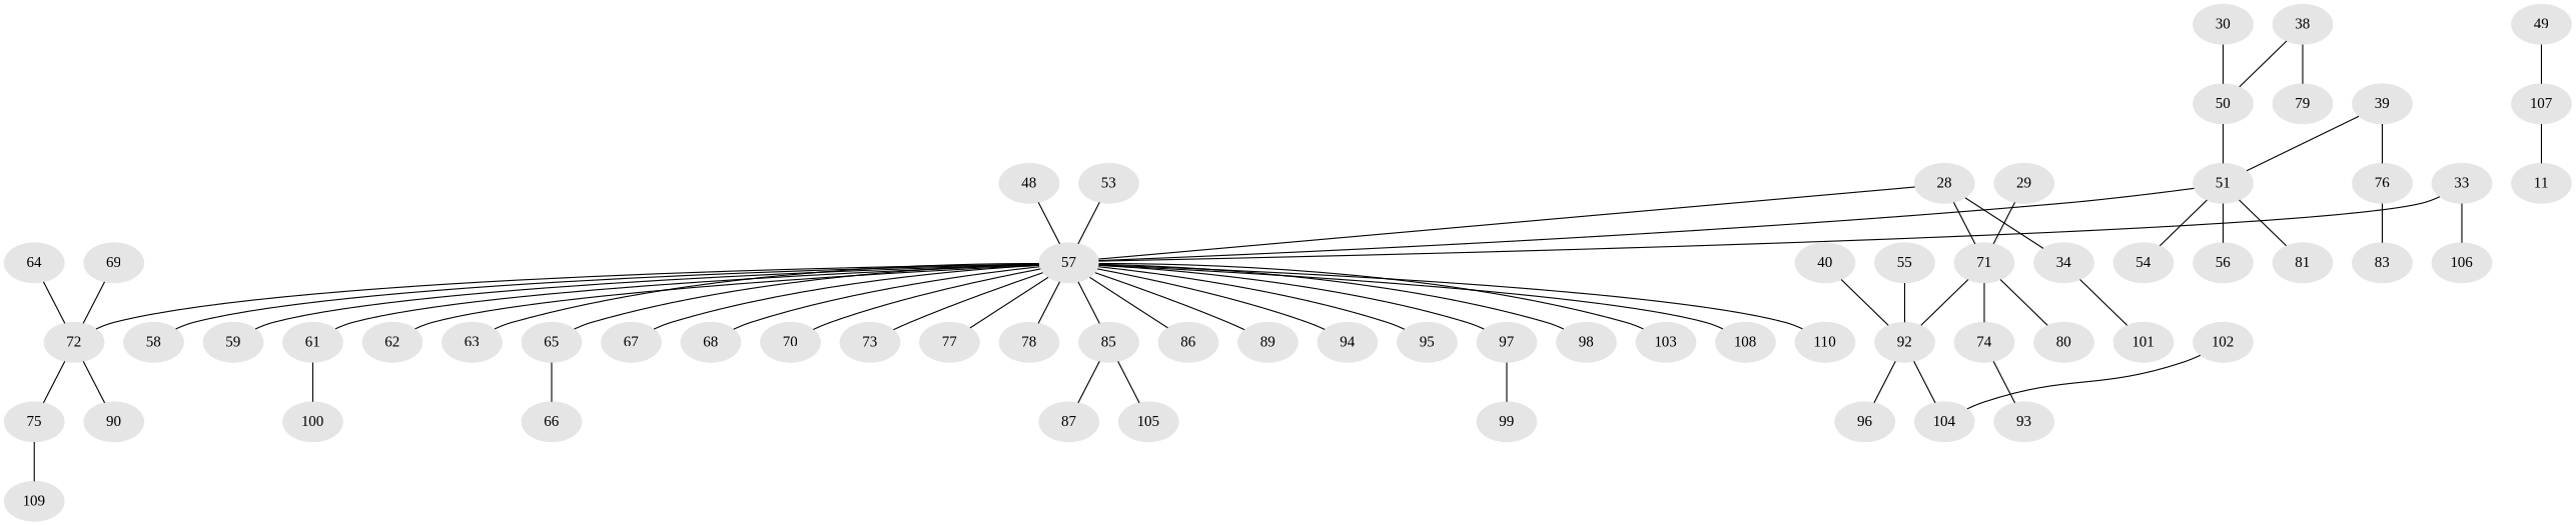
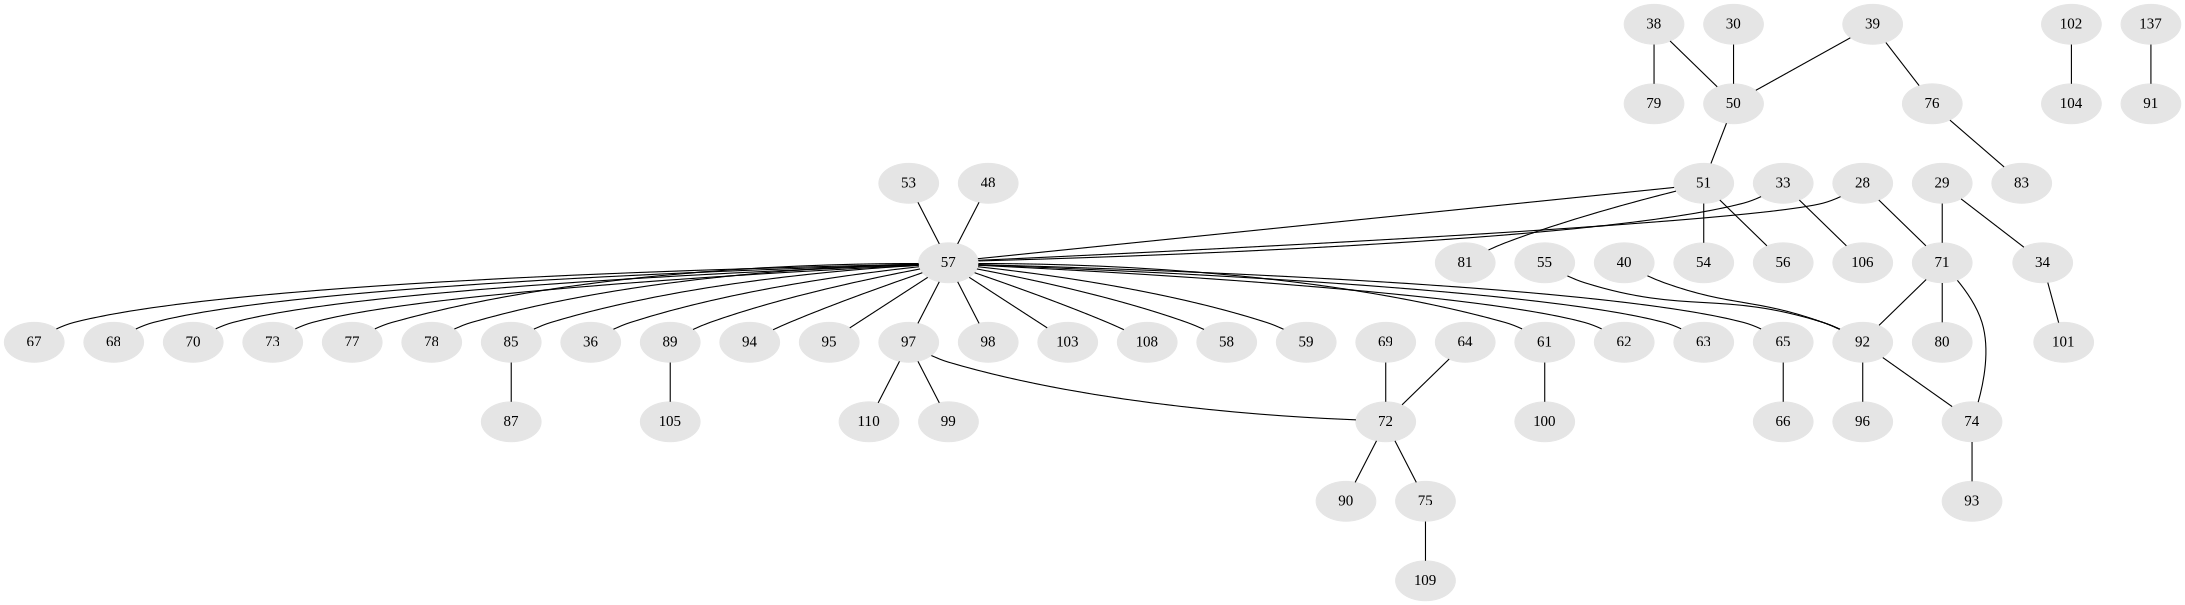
  graph {
    fontname="Liberation Serif"
    node [color=gray90 fontname="Liberation Serif" style=filled]
    edge [fontname="Liberation Serif"]
    57 [super="+45+23"]
    58
    59
    61
    62
    63
    65
    67
    68
    70
    72 [super="+31+25+19"]
    73
    77
    78
    85 [super="+84"]
-   86
+   86 [label=36]
    89 [super="+88"]
    94
    95
    97
    98
    103
    108 [super="+21"]
    110
    28
    71 [super="+46+27"]
    29
    34
    101
    92 [super="+82"]
    74 [super="+52"]
    80
    50 [super="+22"]
    51 [super="+14"]
    30
    33
    106
    38 [super="+32"]
    79
    39
    76
    83
    96
    104 [super="+60"]
    40
    48
-   49
-   107
-   91 [label=11]
+   107 [label=137]
+   91
    54
    56
    81
    53
    55
    100
    66
    75
    90
    87
    105
    99
    64
    69
    93
    109
    102
    57 -- 58
    57 -- 59
    57 -- 61
    57 -- 62
    57 -- 63
    57 -- 65
    57 -- 67
    57 -- 68
    57 -- 70
-   57 -- 72
+   97 -- 72
    57 -- 73
    57 -- 77
    57 -- 78
    57 -- 85
    57 -- 86
    57 -- 89
    57 -- 94
    57 -- 95
    57 -- 97
    57 -- 98
    57 -- 103
    57 -- 108
-   57 -- 110
+   97 -- 110
    61 -- 100
    65 -- 66
    72 -- 75
    72 -- 90
    85 -- 87
-   85 -- 105
+   89 -- 105
    97 -- 99
    28 -- 57
    28 -- 71
    71 -- 92
    71 -- 74
    71 -- 80
    29 -- 71
-   28 -- 34
+   29 -- 34
    34 -- 101
    92 -- 96
-   92 -- 104
+   92 -- 74
    74 -- 93
    50 -- 51
    51 -- 57
    51 -- 54
    51 -- 56
    51 -- 81
    30 -- 50
    33 -- 57
    33 -- 106
    38 -- 50
    38 -- 79
-   39 -- 51
+   39 -- 50
    39 -- 76
    76 -- 83
    40 -- 92
    48 -- 57
-   49 -- 107
    107 -- 91
    53 -- 57
    55 -- 92
    75 -- 109
    64 -- 72
    69 -- 72
    102 -- 104
  }
